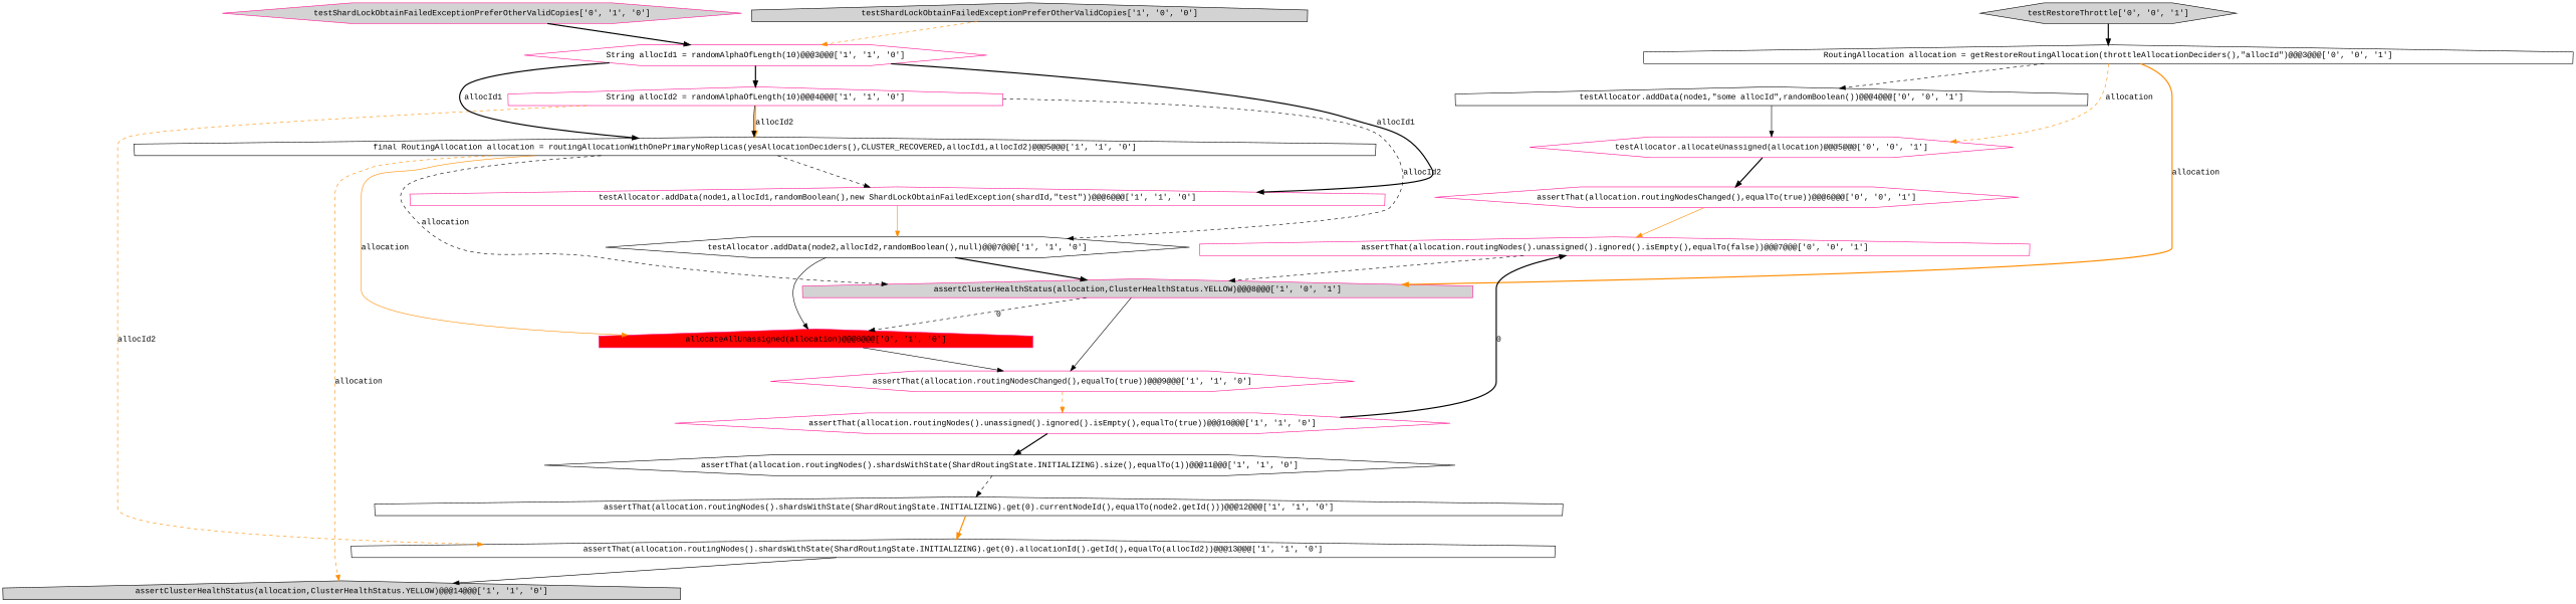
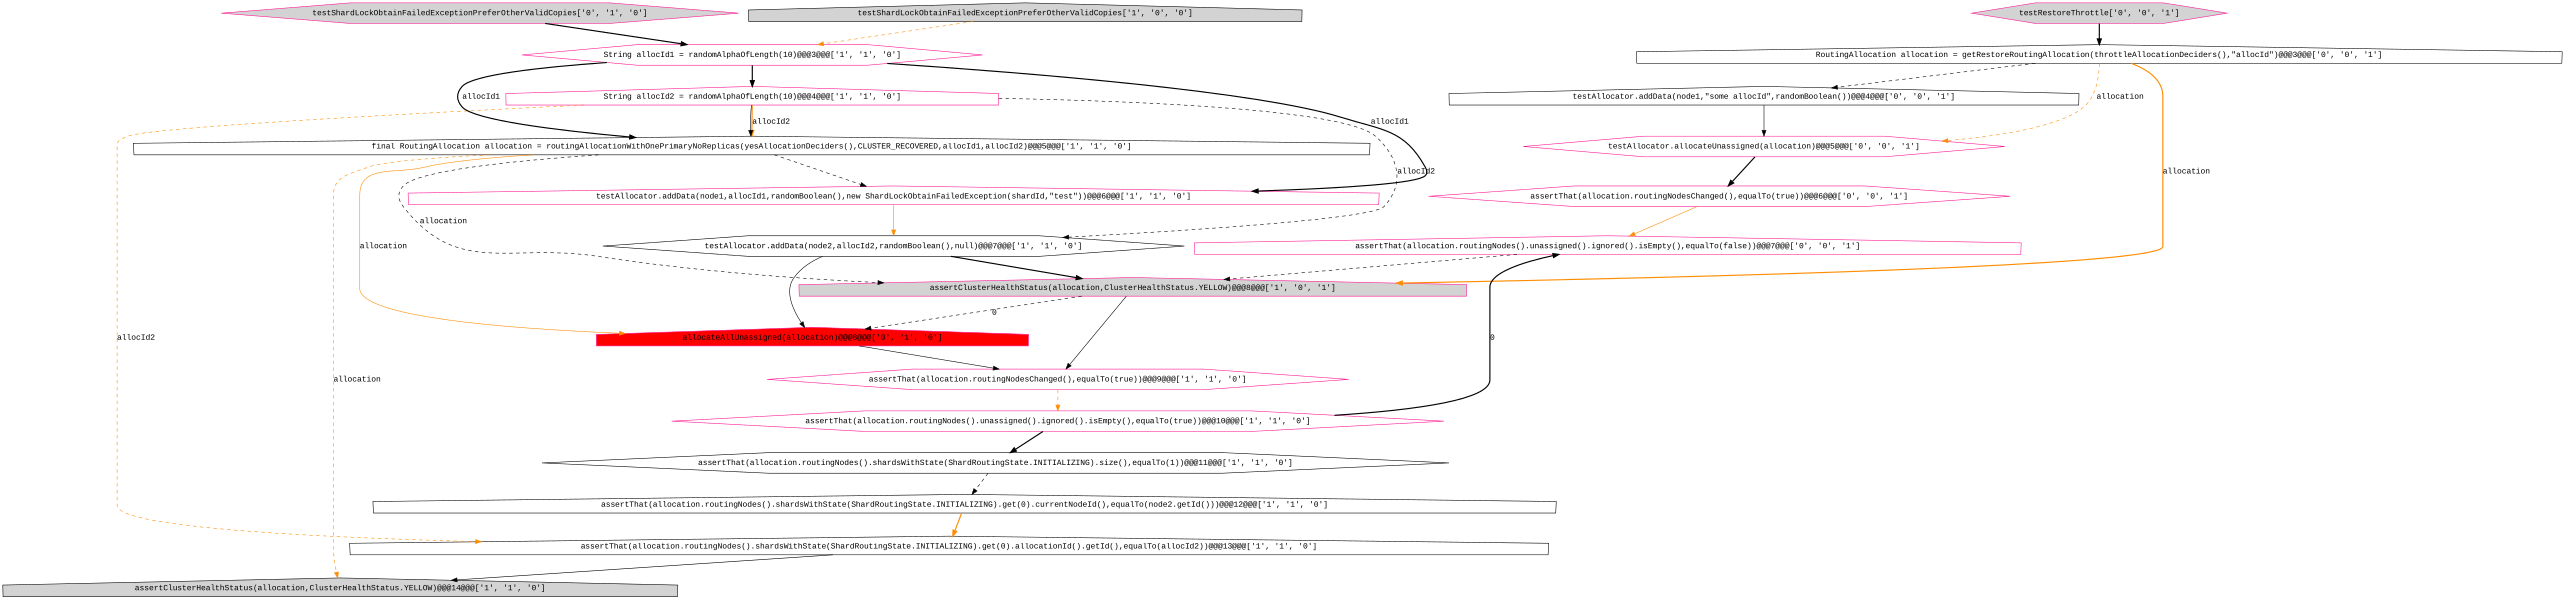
  digraph {
    fontname="Liberation Mono"
    node [fillcolor=white shape=house style=filled color=deeppink fontname="Liberation Mono"]
    edge [style=bold color=black fontname="Liberation Mono"]
-   n1 [fillcolor=lightgray label="testRestoreThrottle['0', '0', '1']" shape=hexagon color=black]
+   n1 [fillcolor=lightgray label="testRestoreThrottle['0', '0', '1']" shape=hexagon]
    n2 [label="RoutingAllocation allocation = getRestoreRoutingAllocation(throttleAllocationDeciders(),\"allocId\")@@@3@@@['0', '0', '1']" color=black]
    n3 [label="String allocId2 = randomAlphaOfLength(10)@@@4@@@['1', '1', '0']"]
    n4 [label="final RoutingAllocation allocation = routingAllocationWithOnePrimaryNoReplicas(yesAllocationDeciders(),CLUSTER_RECOVERED,allocId1,allocId2)@@@5@@@['1', '1', '0']" color=black]
    n5 [label="assertThat(allocation.routingNodes().shardsWithState(ShardRoutingState.INITIALIZING).get(0).allocationId().getId(),equalTo(allocId2))@@@13@@@['1', '1', '0']" color=black]
    n6 [label="testAllocator.addData(node2,allocId2,randomBoolean(),null)@@@7@@@['1', '1', '0']" shape=hexagon color=black]
    n7 [label="assertThat(allocation.routingNodes().shardsWithState(ShardRoutingState.INITIALIZING).size(),equalTo(1))@@@11@@@['1', '1', '0']" shape=hexagon color=black]
    n8 [label="assertThat(allocation.routingNodes().shardsWithState(ShardRoutingState.INITIALIZING).get(0).currentNodeId(),equalTo(node2.getId()))@@@12@@@['1', '1', '0']" color=black]
    n9 [fillcolor=lightgray label="assertClusterHealthStatus(allocation,ClusterHealthStatus.YELLOW)@@@14@@@['1', '1', '0']" color=black]
    n10 [label="testAllocator.addData(node1,\"some allocId\",randomBoolean())@@@4@@@['0', '0', '1']" color=black]
    n11 [label="testAllocator.allocateUnassigned(allocation)@@@5@@@['0', '0', '1']" shape=hexagon]
    n12 [fillcolor=lightgray label="testShardLockObtainFailedExceptionPreferOtherValidCopies['0', '1', '0']" shape=hexagon]
    n13 [label="String allocId1 = randomAlphaOfLength(10)@@@3@@@['1', '1', '0']" shape=hexagon]
    n14 [label="testAllocator.addData(node1,allocId1,randomBoolean(),new ShardLockObtainFailedException(shardId,\"test\"))@@@6@@@['1', '1', '0']"]
    n15 [label="assertThat(allocation.routingNodes().unassigned().ignored().isEmpty(),equalTo(true))@@@10@@@['1', '1', '0']" shape=hexagon]
    n16 [label="assertThat(allocation.routingNodes().unassigned().ignored().isEmpty(),equalTo(false))@@@7@@@['0', '0', '1']"]
    n17 [fillcolor=red label="allocateAllUnassigned(allocation)@@@8@@@['0', '1', '0']"]
    n18 [label="assertThat(allocation.routingNodesChanged(),equalTo(true))@@@9@@@['1', '1', '0']" shape=hexagon]
    n19 [label="assertThat(allocation.routingNodesChanged(),equalTo(true))@@@6@@@['0', '0', '1']" shape=hexagon]
    n20 [fillcolor=lightgray label="testShardLockObtainFailedExceptionPreferOtherValidCopies['1', '0', '0']" color=black]
    n21 [fillcolor=lightgray label="assertClusterHealthStatus(allocation,ClusterHealthStatus.YELLOW)@@@8@@@['1', '0', '1']"]
    n1 -> n2
    n2 -> n10 [style=dashed]
    n2 -> n11 [label=allocation style=dashed color=darkorange]
    n2 -> n21 [label=allocation color=darkorange]
    n3 -> n4 [label=allocId2 color=darkorange]
    n3 -> n4 [style=solid]
    n3 -> n5 [label=allocId2 style=dashed color=darkorange]
    n3 -> n6 [label=allocId2 style=dashed]
    n4 -> n9 [label=allocation style=dashed color=darkorange]
    n4 -> n14 [style=dashed]
    n4 -> n17 [label=allocation style=solid color=darkorange]
    n4 -> n21 [label=allocation style=dashed]
    n5 -> n9 [style=solid]
    n6 -> n17 [style=solid]
    n6 -> n21
    n7 -> n8 [style=dashed]
    n8 -> n5 [color=darkorange]
    n10 -> n11 [style=solid]
    n11 -> n19
    n12 -> n13
    n13 -> n3
    n13 -> n4 [label=allocId1]
    n13 -> n14 [label=allocId1]
    n14 -> n6 [style=solid color=darkorange]
    n15 -> n7
    n15 -> n16 [label=0]
    n16 -> n21 [style=dashed]
    n17 -> n18 [style=solid]
    n18 -> n15 [style=dashed color=darkorange]
    n19 -> n16 [style=solid color=darkorange]
    n20 -> n13 [style=dashed color=darkorange]
    n21 -> n17 [label=0 style=dashed]
    n21 -> n18 [style=solid]
  }
